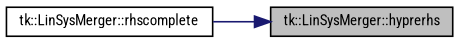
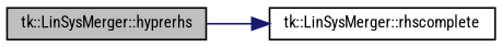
  digraph {
    rankdir=LR
    fontname="Roboto Condensed"
    node [color=black fontname="Roboto Condensed" fontsize=9 shape=record]
    n1 [fillcolor=grey75 fontcolor=black height=0.2 label="tk::LinSysMerger::hyprerhs" style=filled width=0.4]
    n2 [height=0.2 label="tk::LinSysMerger::rhscomplete" width=0.4]
-   n2 -> n1 [color=midnightblue fontname="Roboto Condensed" fontsize=9 labelfontname="sans-serif" labelfontsize=9 style=solid]
+   n1 -> n2 [color=midnightblue fontname="Roboto Condensed" fontsize=9 labelfontname="sans-serif" labelfontsize=9 style=solid]
  }
